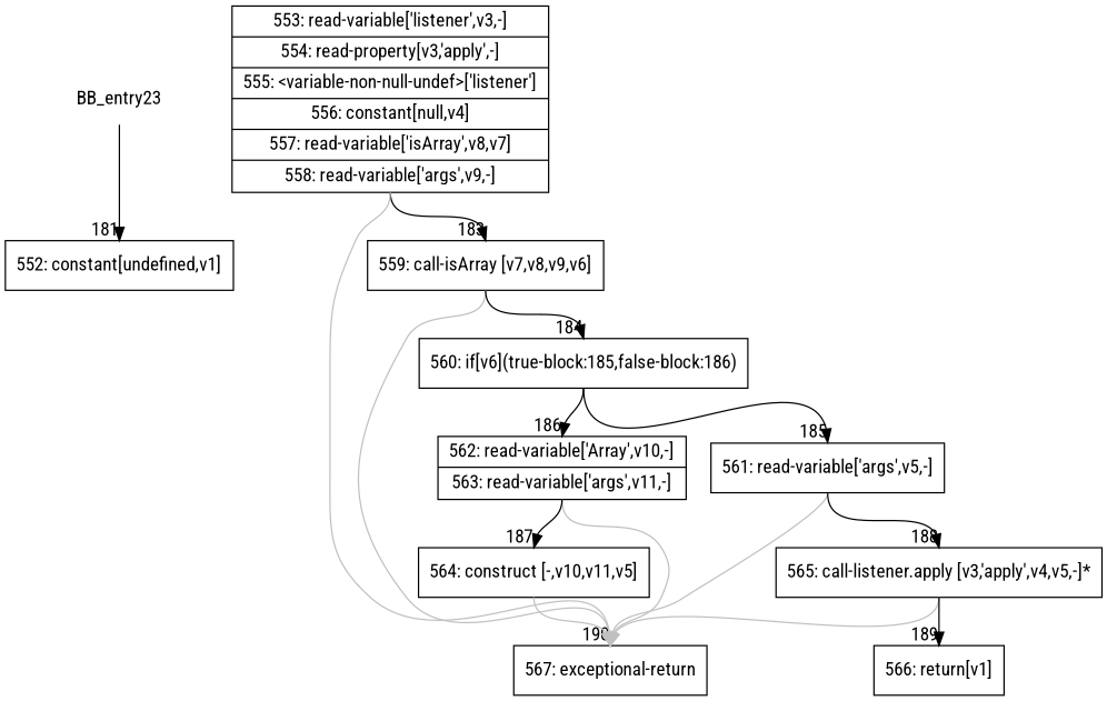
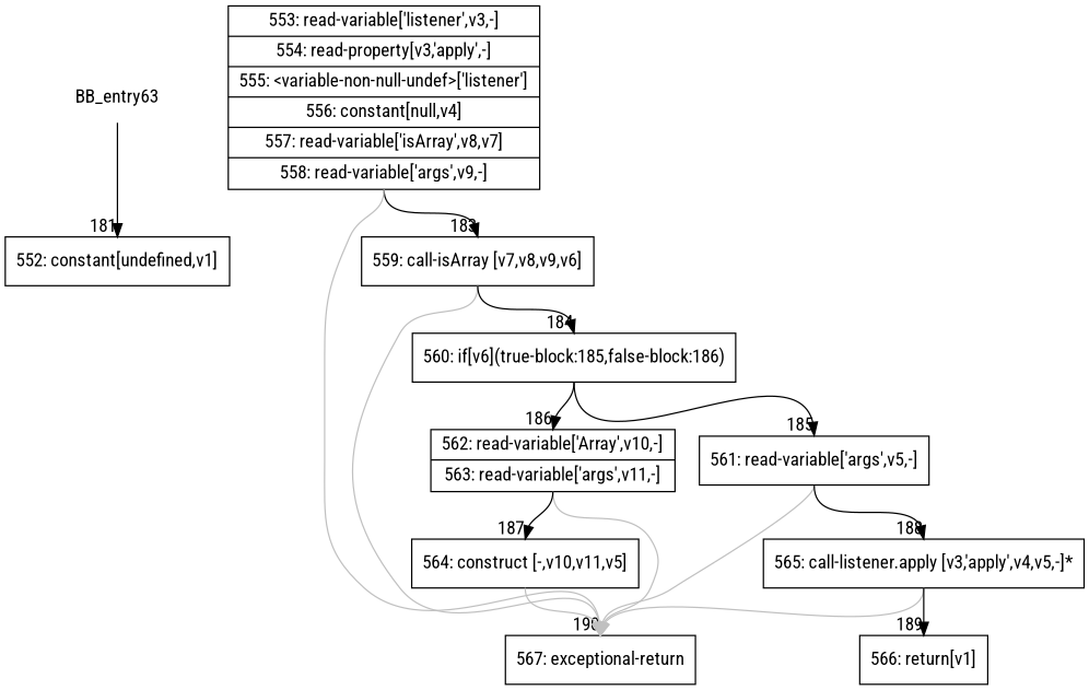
  digraph {
    fontname="Roboto Condensed"
    rankdir=TD
    node [fontname="Roboto Condensed" shape=record]
    edge [fontname="Roboto Condensed" headport=n tailport=s]
-   BB_entry23 [shape=none]
+   BB_entry23 [shape=none label=BB_entry63]
    n2 [label="{552: constant[undefined,v1]}"]
    n3 [label="{553: read-variable['listener',v3,-]|554: read-property[v3,'apply',-]|555: \<variable-non-null-undef\>['listener']|556: constant[null,v4]|557: read-variable['isArray',v8,v7]|558: read-variable['args',v9,-]}"]
    n4 [label="{559: call-isArray [v7,v8,v9,v6]}"]
    n5 [label="{567: exceptional-return}"]
    n6 [label="{560: if[v6](true-block:185,false-block:186)}"]
    n7 [label="{561: read-variable['args',v5,-]}"]
    n8 [label="{562: read-variable['Array',v10,-]|563: read-variable['args',v11,-]}"]
    n9 [label="{565: call-listener.apply [v3,'apply',v4,v5,-]*}"]
    n10 [label="{564: construct [-,v10,v11,v5]}"]
    n11 [label="{566: return[v1]}"]
    BB_entry23 -> n2 [headlabel="    181"]
    n3 -> n4 [headlabel="      183"]
    n3 -> n5 [color=gray headlabel="      190"]
    n4 -> n5 [color=gray]
    n4 -> n6 [headlabel="      184"]
    n6 -> n7 [headlabel="      185"]
    n6 -> n8 [headlabel="      186"]
    n7 -> n5 [color=gray]
    n7 -> n9 [headlabel="      188"]
    n8 -> n5 [color=gray]
    n8 -> n10 [headlabel="      187"]
    n9 -> n5 [color=gray]
    n9 -> n11 [headlabel="      189"]
    n10 -> n5 [color=gray]
  }
